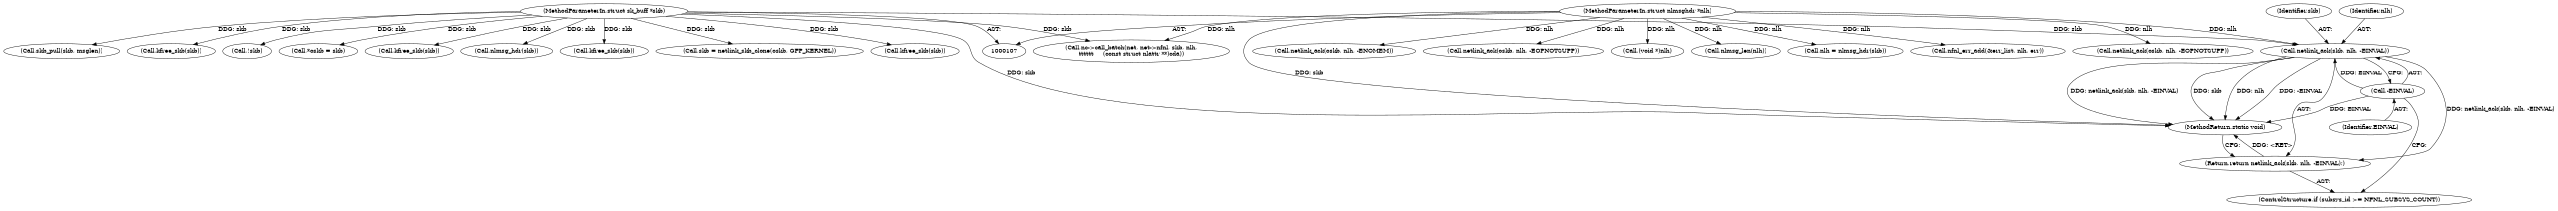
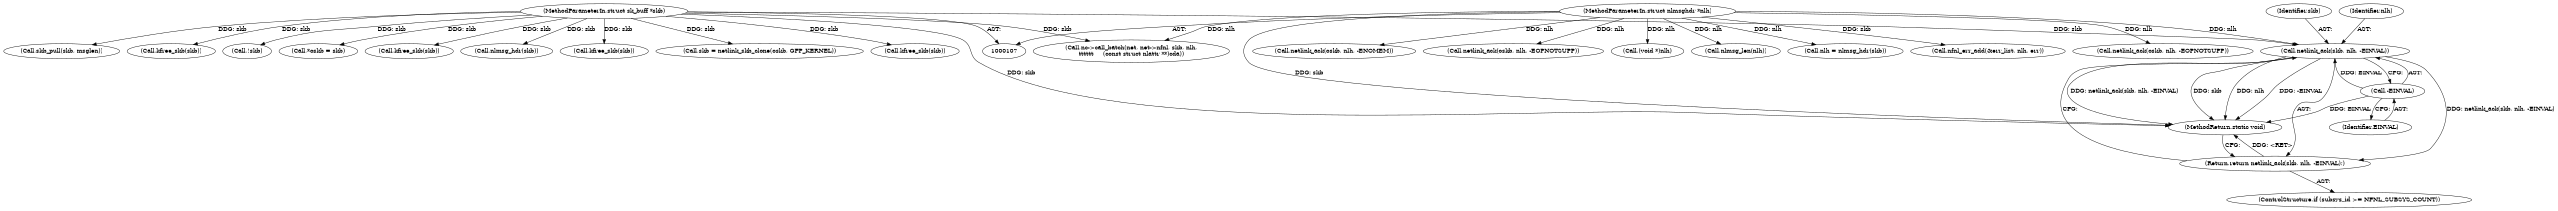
  digraph {
    n1 [label="(Call,netlink_ack(skb, nlh, -EINVAL))"]
    n2 [label="(Call,-EINVAL)"]
    n3 [label="(Return,return netlink_ack(skb, nlh, -EINVAL);)"]
    n4 [label="(MethodReturn,static void)"]
    n5 [label="(Identifier,EINVAL)"]
    n6 [label="(ControlStructure,if (subsys_id >= NFNL_SUBSYS_COUNT))"]
    n7 [label="(MethodParameterIn,struct sk_buff *skb)"]
    n8 [label="(Call,skb = netlink_skb_clone(oskb, GFP_KERNEL))"]
    n9 [label="(Call,kfree_skb(skb))"]
    n10 [label="(Call,skb_pull(skb, msglen))"]
    n11 [label="(Call,nc->call_batch(net, net->nfnl, skb, nlh,\n\t\t\t\t\t\t     (const struct nlattr **)cda))"]
    n12 [label="(Call,kfree_skb(skb))"]
    n13 [label="(Call,!skb)"]
    n14 [label="(Call,*oskb = skb)"]
    n15 [label="(Call,kfree_skb(skb))"]
    n16 [label="(Call,nlmsg_hdr(skb))"]
    n17 [label="(Call,kfree_skb(skb))"]
    1000107
    n19 [label="(MethodParameterIn,struct nlmsghdr *nlh)"]
    n20 [label="(Call,netlink_ack(oskb, nlh, -EOPNOTSUPP))"]
    n21 [label="(Call,netlink_ack(oskb, nlh, -ENOMEM))"]
    n22 [label="(Call,netlink_ack(oskb, nlh, -EOPNOTSUPP))"]
    n23 [label="(Call,(void *)nlh)"]
    n24 [label="(Call,nlmsg_len(nlh))"]
    n25 [label="(Call,nlh = nlmsg_hdr(skb))"]
    n26 [label="(Call,nfnl_err_add(&err_list, nlh, err))"]
    n27 [label="(Identifier,skb)"]
    n28 [label="(Identifier,nlh)"]
    n1 -> n2 [label="CFG: "]
    n1 -> n3 [label="AST: "]
    n1 -> n3 [label="DDG: netlink_ack(skb, nlh, -EINVAL)"]
    n1 -> n4 [label="DDG: netlink_ack(skb, nlh, -EINVAL)"]
    n1 -> n4 [label="DDG: skb"]
    n1 -> n4 [label="DDG: nlh"]
    n1 -> n4 [label="DDG: -EINVAL"]
    n2 -> n1 [label="AST: "]
    n2 -> n1 [label="DDG: EINVAL"]
    n2 -> n4 [label="DDG: EINVAL"]
-   n2 -> n6 [label="CFG: "]
+   n2 -> n5 [label="CFG: "]
+   n3 -> n1 [label="CFG: "]
    n3 -> n4 [label="DDG: <RET>"]
    n3 -> n6 [label="AST: "]
    n4 -> n3 [label="CFG: "]
    n5 -> n2 [label="AST: "]
    n7 -> n1 [label="DDG: skb"]
    n7 -> n4 [label="DDG: skb"]
    n7 -> n8 [label="DDG: skb"]
    n7 -> n9 [label="DDG: skb"]
    n7 -> n10 [label="DDG: skb"]
    n7 -> n11 [label="DDG: skb"]
    n7 -> n12 [label="DDG: skb"]
    n7 -> n13 [label="DDG: skb"]
    n7 -> n14 [label="DDG: skb"]
    n7 -> n15 [label="DDG: skb"]
    n7 -> n16 [label="DDG: skb"]
    n7 -> n17 [label="DDG: skb"]
    n7 -> 1000107 [label="AST: "]
    n19 -> n1 [label="DDG: nlh"]
    n19 -> n4 [label="DDG: skb"]
    n19 -> n11 [label="DDG: nlh"]
    n19 -> 1000107 [label="AST: "]
    n19 -> n20 [label="DDG: nlh"]
    n19 -> n21 [label="DDG: nlh"]
    n19 -> n22 [label="DDG: nlh"]
    n19 -> n23 [label="DDG: nlh"]
    n19 -> n24 [label="DDG: nlh"]
    n19 -> n25 [label="DDG: nlh"]
-   n19 -> n26 [label="DDG: nlh"]
+   n19 -> n26 [label="DDG: skb"]
    n27 -> n1 [label="AST: "]
    n28 -> n1 [label="AST: "]
  }
